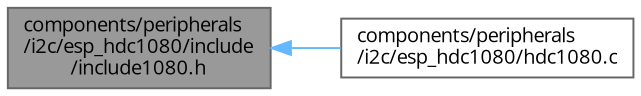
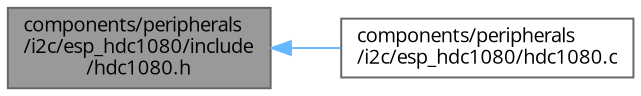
  digraph {
    rankdir=LR
    fontname="Open Sans"
    node [fontname="Open Sans" fontsize=10 shape=box style=filled]
-   n1 [color=gray40 fillcolor=grey60 fontcolor=black height=0.2 label="components/peripherals\l/i2c/esp_hdc1080/include\l/include1080.h" width=0.4]
+   n1 [color=gray40 fillcolor=grey60 fontcolor=black height=0.2 label="components/peripherals\l/i2c/esp_hdc1080/include\l/hdc1080.h" width=0.4]
    n2 [color=grey40 fillcolor=white height=0.2 label="components/peripherals\l/i2c/esp_hdc1080/hdc1080.c" width=0.4]
    n1 -> n2 [color=steelblue1 dir=back fontname="Open Sans" fontsize=10 labelfontname=Helvetica labelfontsize=10 style=solid]
  }
